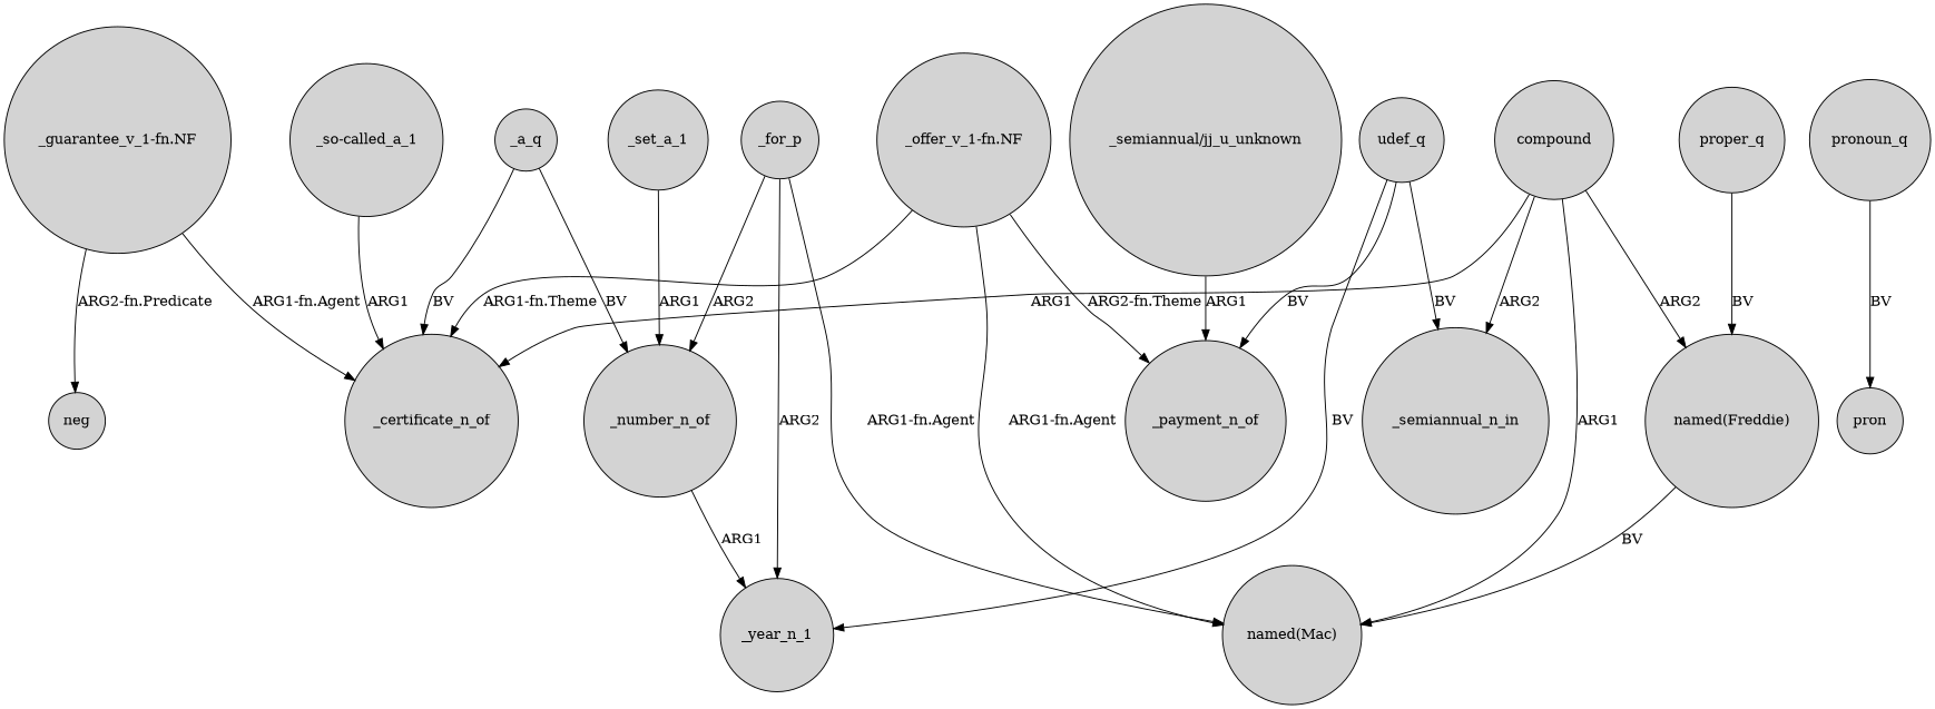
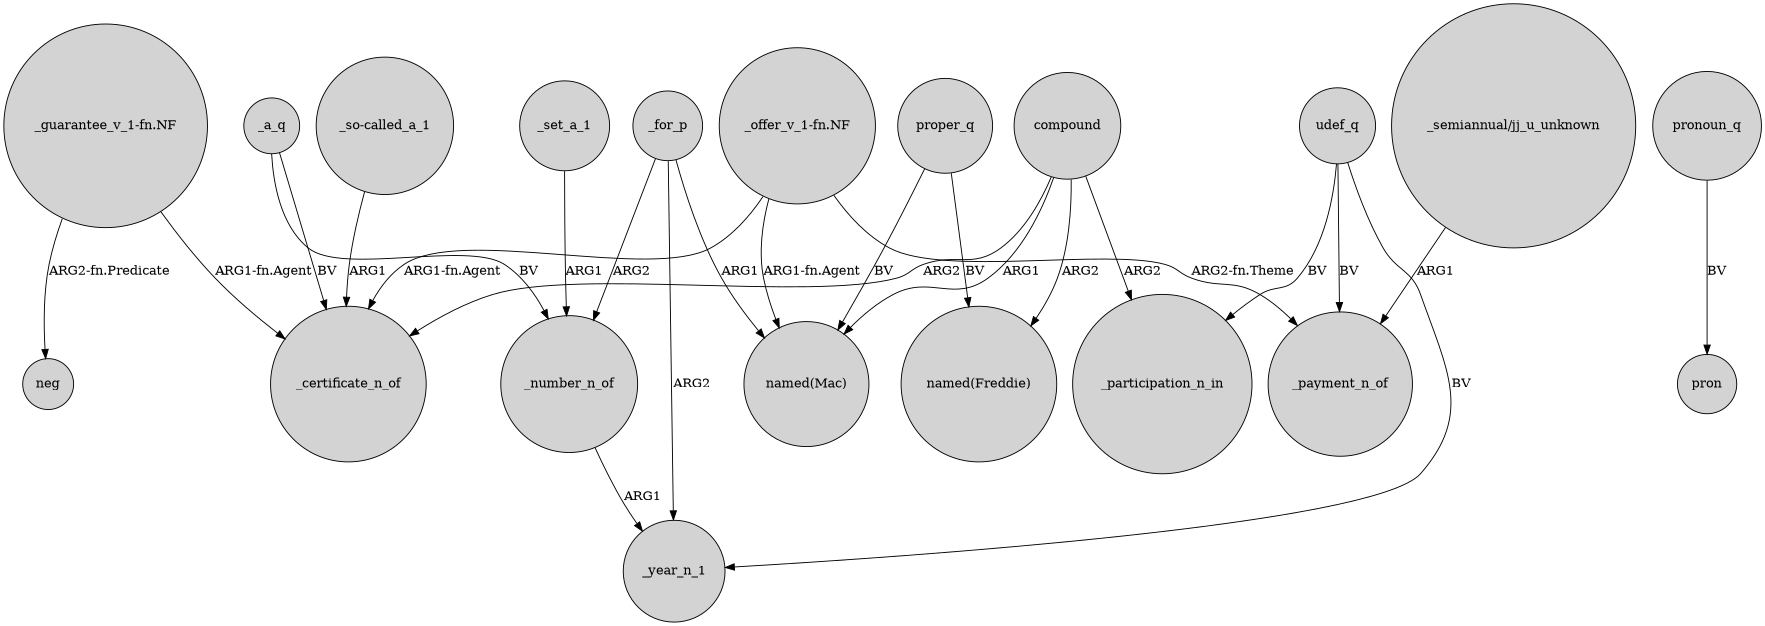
  digraph {
    node [shape=circle style=filled]
    compound
    _certificate_n_of
-   _participation_n_in [label=_semiannual_n_in]
+   _participation_n_in
    "named(Mac)"
    "named(Freddie)"
    "_guarantee_v_1-fn.NF"
    neg
    "_so-called_a_1"
    _for_p
    _number_n_of
    _year_n_1
    _a_q
    _set_a_1
    "_offer_v_1-fn.NF"
    _payment_n_of
    udef_q
    "_semiannual/jj_u_unknown"
    pronoun_q
    pron
    proper_q
-   compound -> _certificate_n_of [label=ARG1]
+   compound -> _certificate_n_of [label=ARG2]
    compound -> _participation_n_in [label=ARG2]
    compound -> "named(Mac)" [label=ARG1]
    compound -> "named(Freddie)" [label=ARG2]
    "_guarantee_v_1-fn.NF" -> _certificate_n_of [label="ARG1-fn.Agent"]
    "_guarantee_v_1-fn.NF" -> neg [label="ARG2-fn.Predicate"]
    "_so-called_a_1" -> _certificate_n_of [label=ARG1]
-   _for_p -> "named(Mac)" [label="ARG1-fn.Agent"]
+   _for_p -> "named(Mac)" [label=ARG1]
    _for_p -> _number_n_of [label=ARG2]
    _for_p -> _year_n_1 [label=ARG2]
    _number_n_of -> _year_n_1 [label=ARG1]
    _a_q -> _certificate_n_of [label=BV]
    _a_q -> _number_n_of [label=BV]
    _set_a_1 -> _number_n_of [label=ARG1]
-   "_offer_v_1-fn.NF" -> _certificate_n_of [label="ARG1-fn.Theme"]
+   "_offer_v_1-fn.NF" -> _certificate_n_of [label="ARG1-fn.Agent"]
    "_offer_v_1-fn.NF" -> "named(Mac)" [label="ARG1-fn.Agent"]
    "_offer_v_1-fn.NF" -> _payment_n_of [label="ARG2-fn.Theme"]
    udef_q -> _participation_n_in [label=BV]
    udef_q -> _year_n_1 [label=BV]
    udef_q -> _payment_n_of [label=BV]
    "_semiannual/jj_u_unknown" -> _payment_n_of [label=ARG1]
    pronoun_q -> pron [label=BV]
-   "named(Freddie)" -> "named(Mac)" [label=BV]
+   proper_q -> "named(Mac)" [label=BV]
    proper_q -> "named(Freddie)" [label=BV]
  }
